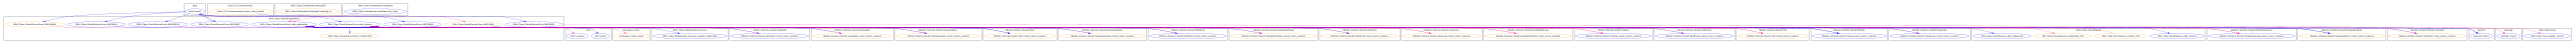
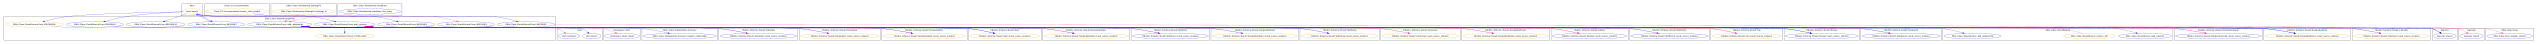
  digraph {
    fontname="Liberation Sans"
    node [color=blue fontname="Liberation Sans"]
    edge [color=blue fontname="Liberation Sans"]
    "DBIx::Class::Relationship::Accessor::register_relationship"
    "FibeRio::Schema::Result::Substrate::result_source_instance"
    "FibeRio::Schema::Result::RecipeSpin::result_source_instance" [color=darkorange]
    "FibeRio::Schema::Result::RecipeSolution::result_source_instance" [color=darkorange]
    "warnings::import"
    "FibeRio::Schema::Result::Spin::result_source_instance" [color=darkorange]
-   "base::import"
+   "base::import" [color=darkorange]
    "strict::import"
    "strict::unimport"
    "FibeRio::Schema::Result::RecipeSubstrate::result_source_instance" [color=darkorange]
    "FibeRio::Schema::Result::MeltZone::result_source_instance"
    "FibeRio::Schema::Result::RecipeMeltTemp::result_source_instance" [color=darkorange]
    "DBIx::Class::ResultSourceProxy::BEGIN@84" [color=darkorange]
    "DBIx::Class::ResultSourceProxy::CORE:subst" [color=darkorange]
    "DBIx::Class::ResultSourceProxy::BEGIN@10"
    "DBIx::Class::ResultSourceProxy::BEGIN@4"
    "DBIx::Class::ResultSourceProxy::add_relationship"
    "DBIx::Class::ResultSourceProxy::BEGIN@8"
-   "DBIx::Class::ResultSourceProxy::BEGIN@9" [color=darkorange]
+   "DBIx::Class::ResultSourceProxy::BEGIN@9"
    "DBIx::Class::ResultSourceProxy::BEGIN@5"
    "DBIx::Class::ResultSourceProxy::add_columns"
    "DBIx::Class::ResultSourceProxy::BEGIN@7"
    "Exporter::import"
    "Class::C3::Componentised::ensure_class_loaded" [color=darkorange]
    "FibeRio::Schema::Result::MeltTemp::result_source_instance" [color=darkorange]
    "FibeRio::Schema::Result::FanGroup::result_source_instance" [color=darkorange]
    "FibeRio::Schema::Result::RecipeMeltPump::result_source_instance" [color=darkorange]
    "FibeRio::Schema::Result::Solution::result_source_instance"
    "FibeRio::Schema::Result::MeltPump::result_source_instance"
    "DBIx::Class::Relationship::BelongsTo::belongs_to" [color=darkorange]
    "FibeRio::Schema::Result::Fan::result_source_instance" [color=darkorange]
    "FibeRio::Schema::Result::Recipe::result_source_instance"
    "FibeRio::Schema::Result::RecipeFan::result_source_instance"
    "DBIx::Class::ResultSource::add_columns"
    "DBIx::Class::ResultSource::column_info" [color=darkorange]
-   "DBIx::Class::ResultSource::relationship_info" [color=darkorange]
    "DBIx::Class::ResultSource::add_relationship"
    "FibeRio::Schema::Result::RecipeFanGroup::result_source_instance"
    "FibeRio::Schema::Result::RecipeMeltZone::result_source_instance" [color=darkorange]
    "DBIx::Class::Relationship::HasMany::has_many"
-   "namespace::clean::import" [color=darkorange]
+   "namespace::clean::import"
    "DBIx::Class::Row::register_column"
    "FibeRio::Schema::Result::Chamber::result_source_instance" [color=darkorange]
    subgraph cluster_1 {
      label="DBIx::Class::Relationship::Accessor"
      "DBIx::Class::Relationship::Accessor::register_relationship"
    }
    subgraph cluster_2 {
      label="FibeRio::Schema::Result::Substrate"
      "FibeRio::Schema::Result::Substrate::result_source_instance"
    }
    subgraph cluster_3 {
      label="FibeRio::Schema::Result::RecipeSpin"
      "FibeRio::Schema::Result::RecipeSpin::result_source_instance"
    }
    subgraph cluster_4 {
      label="FibeRio::Schema::Result::RecipeSolution"
      "FibeRio::Schema::Result::RecipeSolution::result_source_instance"
    }
    subgraph cluster_5 {
      label=warnings
      "warnings::import"
    }
    subgraph cluster_6 {
      label="FibeRio::Schema::Result::Spin"
      "FibeRio::Schema::Result::Spin::result_source_instance"
    }
    subgraph cluster_7 {
      label=base
      "base::import"
    }
    subgraph cluster_8 {
      label="strict"
      "strict::import"
      "strict::unimport"
    }
    subgraph cluster_9 {
      label="FibeRio::Schema::Result::RecipeSubstrate"
      "FibeRio::Schema::Result::RecipeSubstrate::result_source_instance"
    }
    subgraph cluster_10 {
      label="FibeRio::Schema::Result::MeltZone"
      "FibeRio::Schema::Result::MeltZone::result_source_instance"
    }
    subgraph cluster_11 {
      label="FibeRio::Schema::Result::RecipeMeltTemp"
      "FibeRio::Schema::Result::RecipeMeltTemp::result_source_instance"
    }
    subgraph cluster_12 {
      label="DBIx::Class::ResultSourceProxy"
      "DBIx::Class::ResultSourceProxy::BEGIN@84"
      "DBIx::Class::ResultSourceProxy::CORE:subst"
      "DBIx::Class::ResultSourceProxy::BEGIN@10"
      "DBIx::Class::ResultSourceProxy::BEGIN@4"
      "DBIx::Class::ResultSourceProxy::add_relationship"
      "DBIx::Class::ResultSourceProxy::BEGIN@8"
      "DBIx::Class::ResultSourceProxy::BEGIN@9"
      "DBIx::Class::ResultSourceProxy::BEGIN@5"
      "DBIx::Class::ResultSourceProxy::add_columns"
      "DBIx::Class::ResultSourceProxy::BEGIN@7"
    }
    subgraph cluster_13 {
      label=Exporter
      "Exporter::import"
    }
    subgraph cluster_14 {
      label="Class::C3::Componentised"
      "Class::C3::Componentised::ensure_class_loaded"
    }
    subgraph cluster_15 {
      label="FibeRio::Schema::Result::MeltTemp"
      "FibeRio::Schema::Result::MeltTemp::result_source_instance"
    }
    subgraph cluster_16 {
      label="FibeRio::Schema::Result::FanGroup"
      "FibeRio::Schema::Result::FanGroup::result_source_instance"
    }
    subgraph cluster_17 {
      label="FibeRio::Schema::Result::RecipeMeltPump"
      "FibeRio::Schema::Result::RecipeMeltPump::result_source_instance"
    }
    subgraph cluster_18 {
      label="FibeRio::Schema::Result::Solution"
      "FibeRio::Schema::Result::Solution::result_source_instance"
    }
    subgraph cluster_19 {
      label="FibeRio::Schema::Result::MeltPump"
      "FibeRio::Schema::Result::MeltPump::result_source_instance"
    }
    subgraph cluster_20 {
      label="DBIx::Class::Relationship::BelongsTo"
      "DBIx::Class::Relationship::BelongsTo::belongs_to"
    }
    subgraph cluster_21 {
      label="FibeRio::Schema::Result::Fan"
      "FibeRio::Schema::Result::Fan::result_source_instance"
    }
    subgraph cluster_22 {
      label="FibeRio::Schema::Result::Recipe"
      "FibeRio::Schema::Result::Recipe::result_source_instance"
    }
    subgraph cluster_23 {
      label="FibeRio::Schema::Result::RecipeFan"
      "FibeRio::Schema::Result::RecipeFan::result_source_instance"
    }
    subgraph cluster_24 {
      label="DBIx::Class::ResultSource"
      "DBIx::Class::ResultSource::add_columns"
      "DBIx::Class::ResultSource::column_info"
-     "DBIx::Class::ResultSource::relationship_info"
      "DBIx::Class::ResultSource::add_relationship"
    }
    subgraph cluster_25 {
      label="FibeRio::Schema::Result::RecipeFanGroup"
      "FibeRio::Schema::Result::RecipeFanGroup::result_source_instance"
    }
    subgraph cluster_26 {
      label="FibeRio::Schema::Result::RecipeMeltZone"
      "FibeRio::Schema::Result::RecipeMeltZone::result_source_instance"
    }
    subgraph cluster_27 {
      label="DBIx::Class::Relationship::HasMany"
      "DBIx::Class::Relationship::HasMany::has_many"
    }
    subgraph cluster_28 {
      label="namespace::clean"
      "namespace::clean::import"
    }
    subgraph cluster_29 {
      label="DBIx::Class::Row"
      "DBIx::Class::Row::register_column"
    }
    subgraph cluster_30 {
      label="FibeRio::Schema::Result::Chamber"
      "FibeRio::Schema::Result::Chamber::result_source_instance"
    }
    "base::import" -> "DBIx::Class::ResultSourceProxy::BEGIN@84"
    "base::import" -> "DBIx::Class::ResultSourceProxy::BEGIN@10"
    "base::import" -> "DBIx::Class::ResultSourceProxy::BEGIN@4"
    "base::import" -> "DBIx::Class::ResultSourceProxy::BEGIN@8"
    "base::import" -> "DBIx::Class::ResultSourceProxy::BEGIN@9" [color=deeppink]
    "base::import" -> "DBIx::Class::ResultSourceProxy::BEGIN@5"
    "base::import" -> "DBIx::Class::ResultSourceProxy::BEGIN@7"
    "DBIx::Class::ResultSourceProxy::BEGIN@84" -> "strict::unimport" [color=deeppink]
    "DBIx::Class::ResultSourceProxy::BEGIN@10" -> "namespace::clean::import" [color=deeppink]
    "DBIx::Class::ResultSourceProxy::BEGIN@4" -> "strict::import"
    "DBIx::Class::ResultSourceProxy::add_relationship" -> "DBIx::Class::Relationship::Accessor::register_relationship"
    "DBIx::Class::ResultSourceProxy::add_relationship" -> "FibeRio::Schema::Result::Substrate::result_source_instance"
    "DBIx::Class::ResultSourceProxy::add_relationship" -> "FibeRio::Schema::Result::RecipeSpin::result_source_instance"
    "DBIx::Class::ResultSourceProxy::add_relationship" -> "FibeRio::Schema::Result::RecipeSolution::result_source_instance" [color=deeppink]
    "DBIx::Class::ResultSourceProxy::add_relationship" -> "FibeRio::Schema::Result::Spin::result_source_instance"
    "DBIx::Class::ResultSourceProxy::add_relationship" -> "FibeRio::Schema::Result::RecipeSubstrate::result_source_instance" [color=deeppink]
    "DBIx::Class::ResultSourceProxy::add_relationship" -> "FibeRio::Schema::Result::MeltZone::result_source_instance" [color=deeppink]
    "DBIx::Class::ResultSourceProxy::add_relationship" -> "FibeRio::Schema::Result::RecipeMeltTemp::result_source_instance"
    "DBIx::Class::ResultSourceProxy::add_relationship" -> "FibeRio::Schema::Result::MeltTemp::result_source_instance" [color=deeppink]
    "DBIx::Class::ResultSourceProxy::add_relationship" -> "FibeRio::Schema::Result::FanGroup::result_source_instance" [color=deeppink]
    "DBIx::Class::ResultSourceProxy::add_relationship" -> "FibeRio::Schema::Result::RecipeMeltPump::result_source_instance" [color=deeppink]
    "DBIx::Class::ResultSourceProxy::add_relationship" -> "FibeRio::Schema::Result::Solution::result_source_instance" [color=deeppink]
    "DBIx::Class::ResultSourceProxy::add_relationship" -> "FibeRio::Schema::Result::MeltPump::result_source_instance"
    "DBIx::Class::ResultSourceProxy::add_relationship" -> "FibeRio::Schema::Result::Fan::result_source_instance" [color=deeppink]
    "DBIx::Class::ResultSourceProxy::add_relationship" -> "FibeRio::Schema::Result::Recipe::result_source_instance"
    "DBIx::Class::ResultSourceProxy::add_relationship" -> "FibeRio::Schema::Result::RecipeFan::result_source_instance"
-   "DBIx::Class::ResultSourceProxy::add_relationship" -> "DBIx::Class::ResultSource::relationship_info" [color=deeppink]
    "DBIx::Class::ResultSourceProxy::add_relationship" -> "DBIx::Class::ResultSource::add_relationship"
    "DBIx::Class::ResultSourceProxy::add_relationship" -> "FibeRio::Schema::Result::RecipeFanGroup::result_source_instance" [color=deeppink]
    "DBIx::Class::ResultSourceProxy::add_relationship" -> "FibeRio::Schema::Result::RecipeMeltZone::result_source_instance"
    "DBIx::Class::ResultSourceProxy::add_relationship" -> "FibeRio::Schema::Result::Chamber::result_source_instance"
    "DBIx::Class::ResultSourceProxy::BEGIN@8" -> "Exporter::import"
    "DBIx::Class::ResultSourceProxy::BEGIN@9" -> "Exporter::import"
    "DBIx::Class::ResultSourceProxy::BEGIN@5" -> "warnings::import" [color=deeppink]
    "DBIx::Class::ResultSourceProxy::add_columns" -> "FibeRio::Schema::Result::Substrate::result_source_instance" [color=deeppink]
    "DBIx::Class::ResultSourceProxy::add_columns" -> "FibeRio::Schema::Result::RecipeSpin::result_source_instance" [color=deeppink]
    "DBIx::Class::ResultSourceProxy::add_columns" -> "FibeRio::Schema::Result::RecipeSolution::result_source_instance"
    "DBIx::Class::ResultSourceProxy::add_columns" -> "FibeRio::Schema::Result::Spin::result_source_instance"
    "DBIx::Class::ResultSourceProxy::add_columns" -> "FibeRio::Schema::Result::RecipeSubstrate::result_source_instance"
    "DBIx::Class::ResultSourceProxy::add_columns" -> "FibeRio::Schema::Result::MeltZone::result_source_instance"
    "DBIx::Class::ResultSourceProxy::add_columns" -> "FibeRio::Schema::Result::RecipeMeltTemp::result_source_instance" [color=deeppink]
    "DBIx::Class::ResultSourceProxy::add_columns" -> "DBIx::Class::ResultSourceProxy::CORE:subst"
    "DBIx::Class::ResultSourceProxy::add_columns" -> "FibeRio::Schema::Result::MeltTemp::result_source_instance"
    "DBIx::Class::ResultSourceProxy::add_columns" -> "FibeRio::Schema::Result::FanGroup::result_source_instance" [color=deeppink]
    "DBIx::Class::ResultSourceProxy::add_columns" -> "FibeRio::Schema::Result::RecipeMeltPump::result_source_instance" [color=deeppink]
    "DBIx::Class::ResultSourceProxy::add_columns" -> "FibeRio::Schema::Result::Solution::result_source_instance" [color=deeppink]
    "DBIx::Class::ResultSourceProxy::add_columns" -> "FibeRio::Schema::Result::MeltPump::result_source_instance" [color=deeppink]
    "DBIx::Class::ResultSourceProxy::add_columns" -> "FibeRio::Schema::Result::Fan::result_source_instance" [color=deeppink]
    "DBIx::Class::ResultSourceProxy::add_columns" -> "FibeRio::Schema::Result::Recipe::result_source_instance"
    "DBIx::Class::ResultSourceProxy::add_columns" -> "FibeRio::Schema::Result::RecipeFan::result_source_instance" [color=deeppink]
    "DBIx::Class::ResultSourceProxy::add_columns" -> "DBIx::Class::ResultSource::add_columns"
    "DBIx::Class::ResultSourceProxy::add_columns" -> "FibeRio::Schema::Result::RecipeFanGroup::result_source_instance" [color=deeppink]
    "DBIx::Class::ResultSourceProxy::add_columns" -> "FibeRio::Schema::Result::RecipeMeltZone::result_source_instance"
    "DBIx::Class::ResultSourceProxy::add_columns" -> "DBIx::Class::Row::register_column" [color=deeppink]
    "DBIx::Class::ResultSourceProxy::add_columns" -> "FibeRio::Schema::Result::Chamber::result_source_instance" [color=deeppink]
    "DBIx::Class::ResultSourceProxy::BEGIN@7" -> "base::import"
    "Class::C3::Componentised::ensure_class_loaded" -> "DBIx::Class::ResultSourceProxy::add_columns"
    "DBIx::Class::Relationship::BelongsTo::belongs_to" -> "DBIx::Class::ResultSourceProxy::add_relationship" [color=deeppink]
    "DBIx::Class::ResultSource::column_info" -> "DBIx::Class::ResultSourceProxy::add_columns" [color=deeppink]
    "DBIx::Class::Relationship::HasMany::has_many" -> "DBIx::Class::ResultSourceProxy::add_relationship" [color=deeppink]
  }
